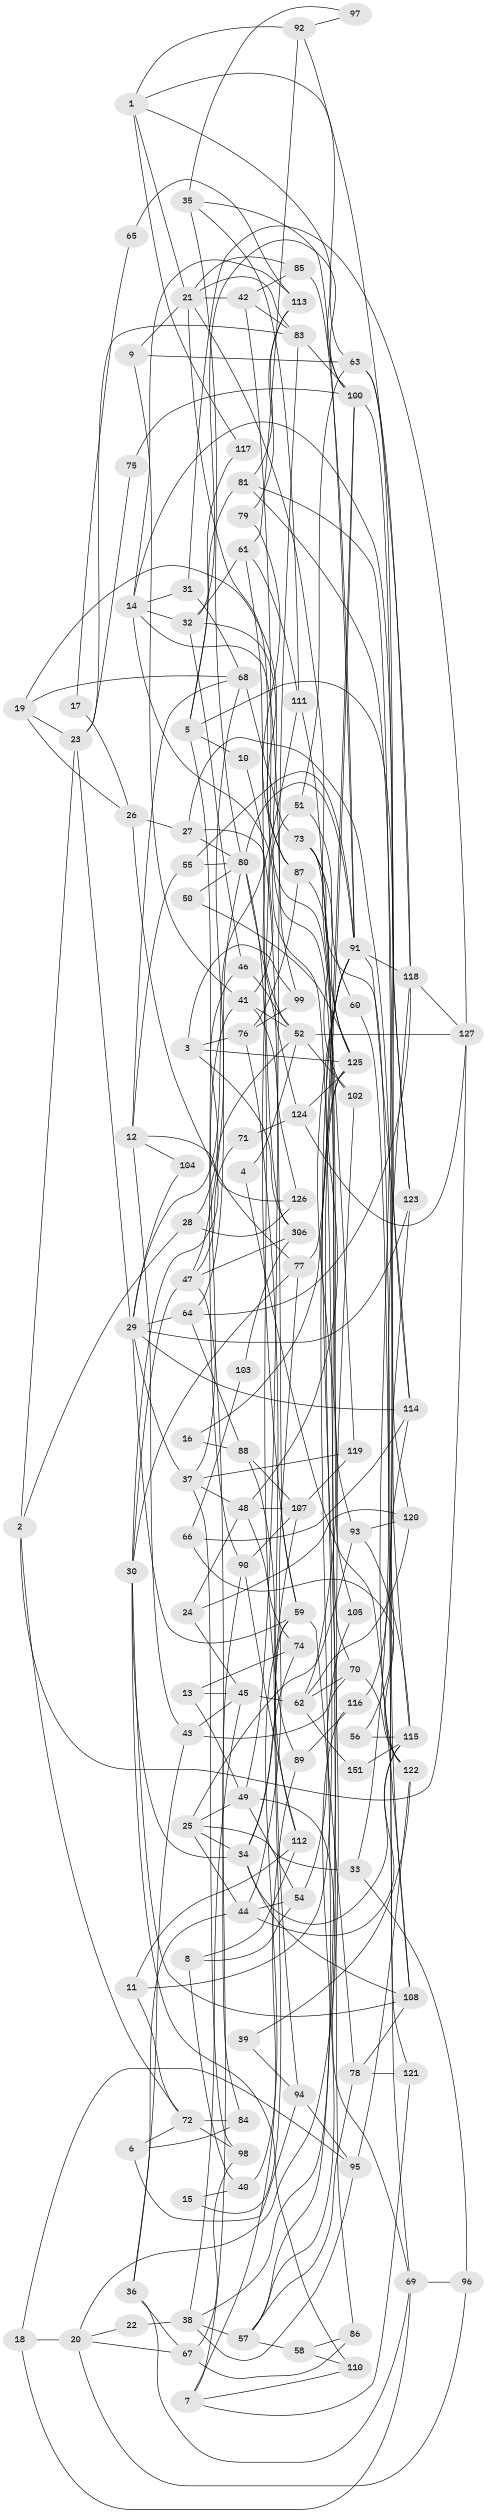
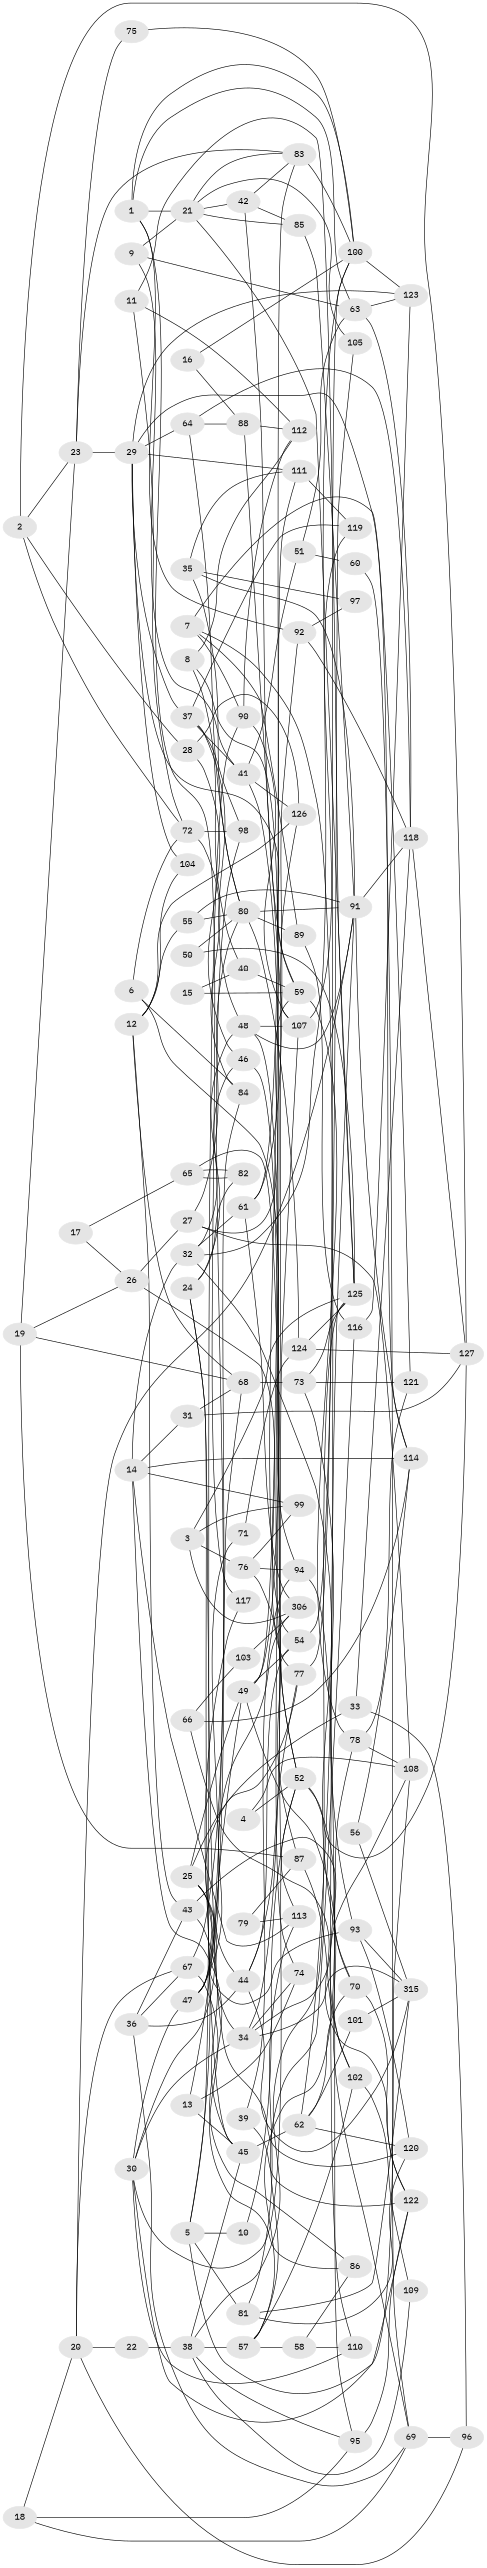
  graph {
    fontname="IBM Plex Mono"
    rankdir=LR
    node [color=gray90 fontname="IBM Plex Mono" style=filled]
    edge [fontname="IBM Plex Mono"]
    1
    21
    63
    92
    100
    117
    125
    42
    83
    85
    105
    123
    118
    97
    2
    23
    28
    72
    127
    29
    75
    126
    46
    84
    98
    3
    76
    99
    n29 [label=306]
    94
    87
    4
    52
    108
    102
    5
    10
    81
    90
    122
    113
    120
-   115
+   115 [label=315]
    112
    107
    6
    95
    7
    89
    110
    121
    116
    8
    40
    54
    59
    9
    41
    51
    11
    12
    43
    55
    68
    104
    45
    70
    91
    80
    73
    13
    49
    74
    62
    69
    14
    31
    32
    86
    114
    61
    15
    38
    57
+   109
    78
    16
    88
    17
    26
    65
    27
    77
+   82
    18
    20
    22
    67
    96
    19
    37
    64
    111
    24
    48
    25
    33
    34
    44
    93
    124
    119
    30
    47
    71
    35
    36
    58
    39
    60
-   101 [label=151]
+   101
    50
    56
    66
    103
    79
    1 -- 21
    1 -- 63
    1 -- 92
    1 -- 100
    1 -- 117
    21 -- 125
    21 -- 42
    21 -- 83
    21 -- 85
    21 -- 105
    63 -- 123
    63 -- 118
    92 -- 118
    92 -- 97
    100 -- 123
    42 -- 83
    42 -- 85
    42 -- 59
    83 -- 100
    85 -- 91
    118 -- 127
    2 -- 23
    2 -- 28
    2 -- 72
    2 -- 127
    23 -- 83
    23 -- 29
    23 -- 75
    28 -- 126
    28 -- 46
    72 -- 84
    72 -- 98
    29 -- 123
    29 -- 59
    29 -- 104
    29 -- 114
    29 -- 37
    29 -- 64
    29 -- 111
    75 -- 100
    46 -- 52
    3 -- 125
    3 -- 76
    3 -- 99
    3 -- n29
    76 -- 99
    76 -- 94
    76 -- 87
    94 -- 95
    87 -- 102
    4 -- 52
    4 -- 108
    52 -- 127
    52 -- 102
+   102 -- 109
    5 -- 117
    5 -- 10
    5 -- 81
    5 -- 90
    5 -- 122
    10 -- 52
    81 -- 113
    81 -- 120
    81 -- 115
    90 -- 112
    90 -- 107
    107 -- 119
    6 -- 72
    6 -- 84
    6 -- 94
    95 -- 122
    7 -- 90
    7 -- 89
    7 -- 110
    7 -- 121
    89 -- 116
    116 -- 123
    8 -- 112
    8 -- 40
    8 -- 54
    40 -- 59
    54 -- 105
    59 -- 78
    9 -- 21
    9 -- 63
    9 -- 41
    41 -- 126
    41 -- 52
    41 -- 51
    51 -- 63
    51 -- 60
    11 -- 125
    11 -- 72
    11 -- 112
    12 -- 126
    12 -- 43
    12 -- 55
    12 -- 68
    12 -- 104
    43 -- 45
    43 -- 70
    55 -- 91
    55 -- 80
    68 -- 73
    45 -- 62
    70 -- 122
    91 -- 118
    91 -- 114
    80 -- 89
    80 -- 91
    80 -- 124
    73 -- 125
    73 -- 121
    73 -- 93
    13 -- 45
    13 -- 49
    13 -- 74
    49 -- 83
+   49 -- 126
    49 -- 54
    49 -- 69
    62 -- 120
    62 -- 70
    62 -- 91
    62 -- 101
    69 -- 96
    14 -- 99
    14 -- 113
    14 -- 31
    14 -- 32
    14 -- 86
    14 -- 114
    31 -- 127
    31 -- 68
    32 -- 100
    32 -- 46
    32 -- 70
    32 -- 61
    61 -- 92
    61 -- n29
    61 -- 111
    15 -- 40
    15 -- 59
    38 -- 125
    38 -- 95
    38 -- 45
    38 -- 57
+   38 -- 109
    57 -- 102
    57 -- 116
    57 -- 78
    57 -- 58
    78 -- 108
    78 -- 121
    16 -- 100
    16 -- 88
    88 -- 112
    88 -- 107
    17 -- 26
    17 -- 65
    26 -- 27
    26 -- 77
    65 -- 113
+   65 -- 82
+   65 -- 82
    27 -- 108
    27 -- 59
    27 -- 80
    77 -- 100
    18 -- 95
    18 -- 69
    18 -- 20
    20 -- 91
    20 -- 22
    20 -- 67
    20 -- 96
    22 -- 38
    67 -- 98
    67 -- 86
    19 -- 23
    19 -- 87
    19 -- 68
    19 -- 26
    37 -- 98
    37 -- 41
    37 -- 48
    37 -- 119
    64 -- 118
    64 -- 80
    64 -- 88
    111 -- 119
    24 -- 120
    24 -- 45
+   24 -- 82
    24 -- 48
    48 -- 107
    48 -- 91
    48 -- 74
    25 -- 49
    25 -- 33
    25 -- 34
    25 -- 44
    25 -- 93
    33 -- 118
    33 -- 96
    34 -- 108
    34 -- 115
    34 -- 107
    34 -- 74
    44 -- 115
    44 -- 54
    44 -- 77
    93 -- 120
    93 -- 115
    124 -- 125
    124 -- 127
    30 -- 52
    30 -- 108
    30 -- 110
    30 -- 77
    30 -- 34
    30 -- 47
    47 -- 84
    47 -- n29
    47 -- 68
    47 -- 71
    71 -- 124
    35 -- 97
    35 -- 91
    35 -- 80
    35 -- 111
    36 -- 43
    36 -- 69
    36 -- 67
    36 -- 44
    58 -- 110
    58 -- 86
    39 -- 94
    39 -- 122
    60 -- 69
    101 -- 115
    50 -- 125
    50 -- 80
    56 -- 115
    56 -- 114
    66 -- 122
    66 -- 114
    66 -- 103
    103 -- n29
    79 -- 87
    79 -- 113
  }
